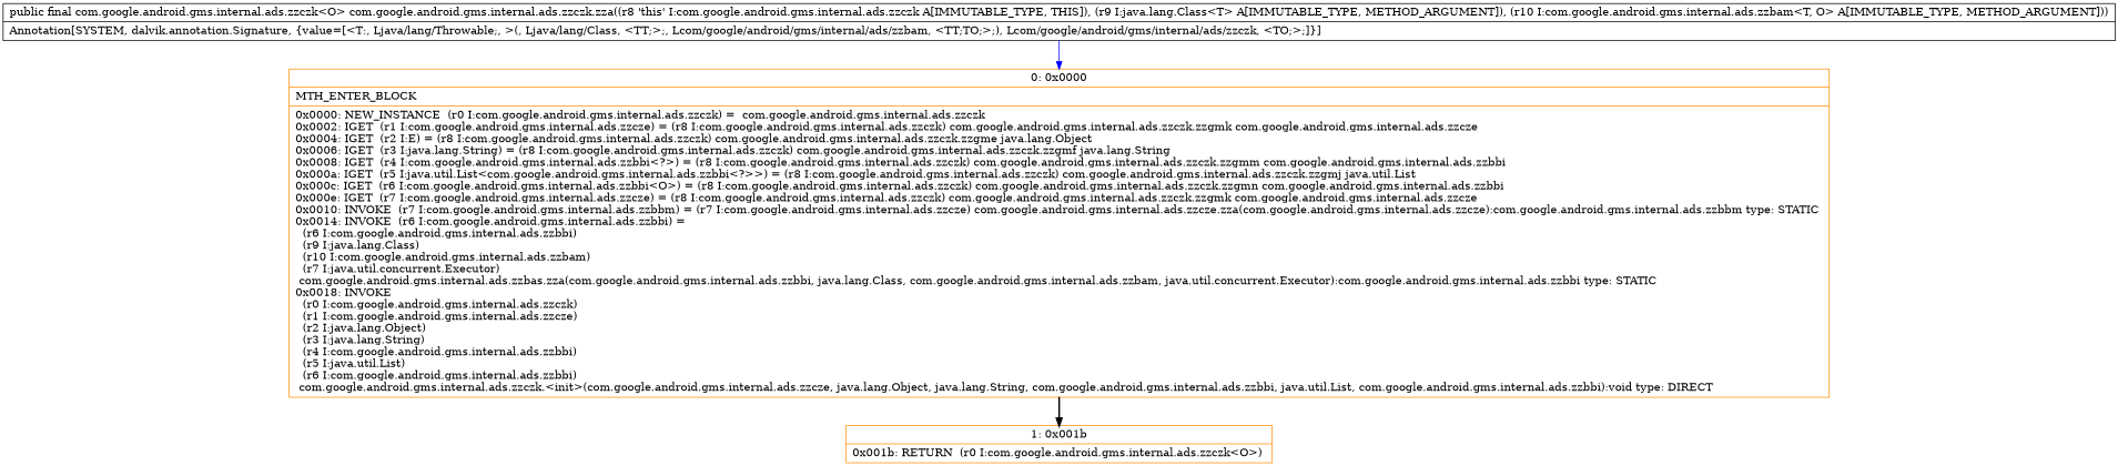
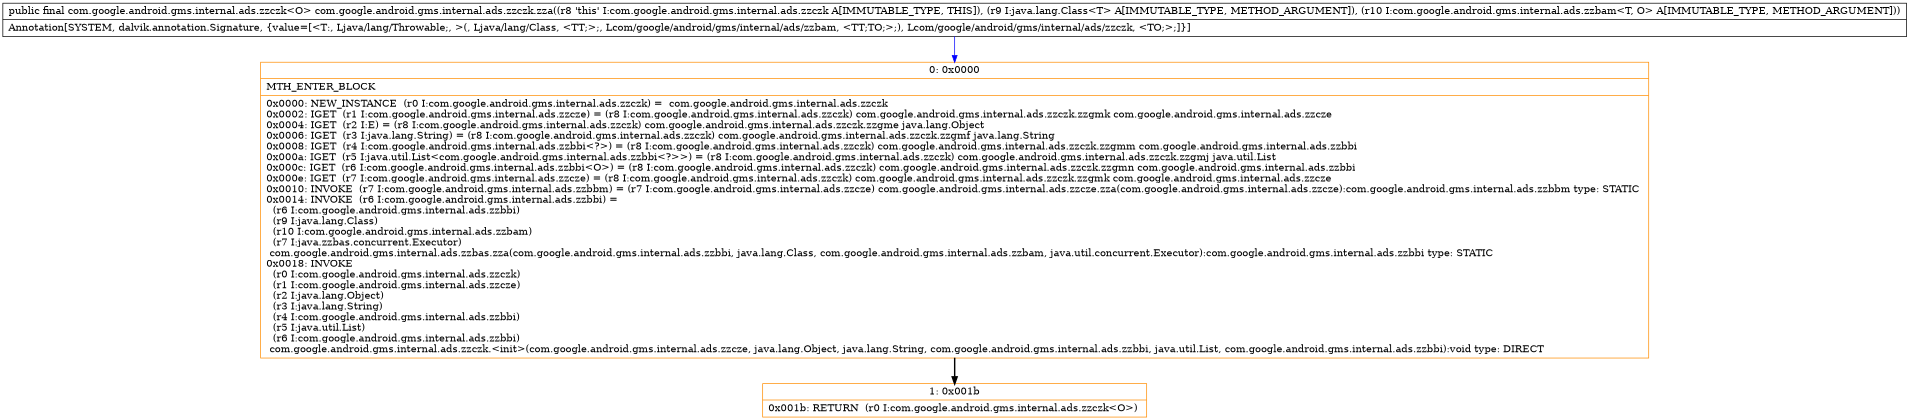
  digraph {
    node [shape=record color=darkorange]
    edge [arrowhead=normal]
-   n1 [label="{0\:\ 0x0000|MTH_ENTER_BLOCK\l|0x0000: NEW_INSTANCE  (r0 I:com.google.android.gms.internal.ads.zzczk) =  com.google.android.gms.internal.ads.zzczk \l0x0002: IGET  (r1 I:com.google.android.gms.internal.ads.zzcze) = (r8 I:com.google.android.gms.internal.ads.zzczk) com.google.android.gms.internal.ads.zzczk.zzgmk com.google.android.gms.internal.ads.zzcze \l0x0004: IGET  (r2 I:E) = (r8 I:com.google.android.gms.internal.ads.zzczk) com.google.android.gms.internal.ads.zzczk.zzgme java.lang.Object \l0x0006: IGET  (r3 I:java.lang.String) = (r8 I:com.google.android.gms.internal.ads.zzczk) com.google.android.gms.internal.ads.zzczk.zzgmf java.lang.String \l0x0008: IGET  (r4 I:com.google.android.gms.internal.ads.zzbbi\<?\>) = (r8 I:com.google.android.gms.internal.ads.zzczk) com.google.android.gms.internal.ads.zzczk.zzgmm com.google.android.gms.internal.ads.zzbbi \l0x000a: IGET  (r5 I:java.util.List\<com.google.android.gms.internal.ads.zzbbi\<?\>\>) = (r8 I:com.google.android.gms.internal.ads.zzczk) com.google.android.gms.internal.ads.zzczk.zzgmj java.util.List \l0x000c: IGET  (r6 I:com.google.android.gms.internal.ads.zzbbi\<O\>) = (r8 I:com.google.android.gms.internal.ads.zzczk) com.google.android.gms.internal.ads.zzczk.zzgmn com.google.android.gms.internal.ads.zzbbi \l0x000e: IGET  (r7 I:com.google.android.gms.internal.ads.zzcze) = (r8 I:com.google.android.gms.internal.ads.zzczk) com.google.android.gms.internal.ads.zzczk.zzgmk com.google.android.gms.internal.ads.zzcze \l0x0010: INVOKE  (r7 I:com.google.android.gms.internal.ads.zzbbm) = (r7 I:com.google.android.gms.internal.ads.zzcze) com.google.android.gms.internal.ads.zzcze.zza(com.google.android.gms.internal.ads.zzcze):com.google.android.gms.internal.ads.zzbbm type: STATIC \l0x0014: INVOKE  (r6 I:com.google.android.gms.internal.ads.zzbbi) = \l  (r6 I:com.google.android.gms.internal.ads.zzbbi)\l  (r9 I:java.lang.Class)\l  (r10 I:com.google.android.gms.internal.ads.zzbam)\l  (r7 I:java.util.concurrent.Executor)\l com.google.android.gms.internal.ads.zzbas.zza(com.google.android.gms.internal.ads.zzbbi, java.lang.Class, com.google.android.gms.internal.ads.zzbam, java.util.concurrent.Executor):com.google.android.gms.internal.ads.zzbbi type: STATIC \l0x0018: INVOKE  \l  (r0 I:com.google.android.gms.internal.ads.zzczk)\l  (r1 I:com.google.android.gms.internal.ads.zzcze)\l  (r2 I:java.lang.Object)\l  (r3 I:java.lang.String)\l  (r4 I:com.google.android.gms.internal.ads.zzbbi)\l  (r5 I:java.util.List)\l  (r6 I:com.google.android.gms.internal.ads.zzbbi)\l com.google.android.gms.internal.ads.zzczk.\<init\>(com.google.android.gms.internal.ads.zzcze, java.lang.Object, java.lang.String, com.google.android.gms.internal.ads.zzbbi, java.util.List, com.google.android.gms.internal.ads.zzbbi):void type: DIRECT \l}"]
+   n1 [label="{0\:\ 0x0000|MTH_ENTER_BLOCK\l|0x0000: NEW_INSTANCE  (r0 I:com.google.android.gms.internal.ads.zzczk) =  com.google.android.gms.internal.ads.zzczk \l0x0002: IGET  (r1 I:com.google.android.gms.internal.ads.zzcze) = (r8 I:com.google.android.gms.internal.ads.zzczk) com.google.android.gms.internal.ads.zzczk.zzgmk com.google.android.gms.internal.ads.zzcze \l0x0004: IGET  (r2 I:E) = (r8 I:com.google.android.gms.internal.ads.zzczk) com.google.android.gms.internal.ads.zzczk.zzgme java.lang.Object \l0x0006: IGET  (r3 I:java.lang.String) = (r8 I:com.google.android.gms.internal.ads.zzczk) com.google.android.gms.internal.ads.zzczk.zzgmf java.lang.String \l0x0008: IGET  (r4 I:com.google.android.gms.internal.ads.zzbbi\<?\>) = (r8 I:com.google.android.gms.internal.ads.zzczk) com.google.android.gms.internal.ads.zzczk.zzgmm com.google.android.gms.internal.ads.zzbbi \l0x000a: IGET  (r5 I:java.util.List\<com.google.android.gms.internal.ads.zzbbi\<?\>\>) = (r8 I:com.google.android.gms.internal.ads.zzczk) com.google.android.gms.internal.ads.zzczk.zzgmj java.util.List \l0x000c: IGET  (r6 I:com.google.android.gms.internal.ads.zzbbi\<O\>) = (r8 I:com.google.android.gms.internal.ads.zzczk) com.google.android.gms.internal.ads.zzczk.zzgmn com.google.android.gms.internal.ads.zzbbi \l0x000e: IGET  (r7 I:com.google.android.gms.internal.ads.zzcze) = (r8 I:com.google.android.gms.internal.ads.zzczk) com.google.android.gms.internal.ads.zzczk.zzgmk com.google.android.gms.internal.ads.zzcze \l0x0010: INVOKE  (r7 I:com.google.android.gms.internal.ads.zzbbm) = (r7 I:com.google.android.gms.internal.ads.zzcze) com.google.android.gms.internal.ads.zzcze.zza(com.google.android.gms.internal.ads.zzcze):com.google.android.gms.internal.ads.zzbbm type: STATIC \l0x0014: INVOKE  (r6 I:com.google.android.gms.internal.ads.zzbbi) = \l  (r6 I:com.google.android.gms.internal.ads.zzbbi)\l  (r9 I:java.lang.Class)\l  (r10 I:com.google.android.gms.internal.ads.zzbam)\l  (r7 I:java.zzbas.concurrent.Executor)\l com.google.android.gms.internal.ads.zzbas.zza(com.google.android.gms.internal.ads.zzbbi, java.lang.Class, com.google.android.gms.internal.ads.zzbam, java.util.concurrent.Executor):com.google.android.gms.internal.ads.zzbbi type: STATIC \l0x0018: INVOKE  \l  (r0 I:com.google.android.gms.internal.ads.zzczk)\l  (r1 I:com.google.android.gms.internal.ads.zzcze)\l  (r2 I:java.lang.Object)\l  (r3 I:java.lang.String)\l  (r4 I:com.google.android.gms.internal.ads.zzbbi)\l  (r5 I:java.util.List)\l  (r6 I:com.google.android.gms.internal.ads.zzbbi)\l com.google.android.gms.internal.ads.zzczk.\<init\>(com.google.android.gms.internal.ads.zzcze, java.lang.Object, java.lang.String, com.google.android.gms.internal.ads.zzbbi, java.util.List, com.google.android.gms.internal.ads.zzbbi):void type: DIRECT \l}"]
    n2 [label="{1\:\ 0x001b|0x001b: RETURN  (r0 I:com.google.android.gms.internal.ads.zzczk\<O\>) \l}"]
    n3 [label="{public final com.google.android.gms.internal.ads.zzczk\<O\> com.google.android.gms.internal.ads.zzczk.zza((r8 'this' I:com.google.android.gms.internal.ads.zzczk A[IMMUTABLE_TYPE, THIS]), (r9 I:java.lang.Class\<T\> A[IMMUTABLE_TYPE, METHOD_ARGUMENT]), (r10 I:com.google.android.gms.internal.ads.zzbam\<T, O\> A[IMMUTABLE_TYPE, METHOD_ARGUMENT]))  | Annotation[SYSTEM, dalvik.annotation.Signature, \{value=[\<T:, Ljava\/lang\/Throwable;, \>(, Ljava\/lang\/Class, \<TT;\>;, Lcom\/google\/android\/gms\/internal\/ads\/zzbam, \<TT;TO;\>;), Lcom\/google\/android\/gms\/internal\/ads\/zzczk, \<TO;\>;]\}]\l}" color=black]
    n1 -> n2 [color=black style=bold]
    n3 -> n1 [color=blue style=solid]
  }
